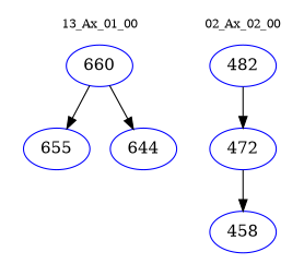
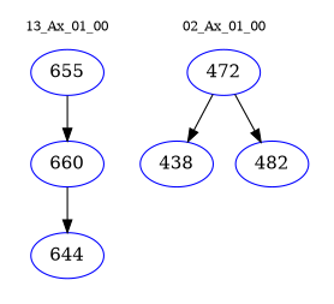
  digraph {
    node [color=blue]
    edge [color=black]
    n1 [label=655]
    n2 [label=644]
    n3 [label=660]
    n4 [label=472]
-   n5 [label=458]
+   n5 [label=438]
    n6 [label=482]
    subgraph cluster_1 {
      color=white
      fontsize=10
      label="13_Ax_01_00"
      n1
      n2
      n3
    }
    subgraph cluster_2 {
      color=white
      fontsize=10
-     label="02_Ax_02_00"
+     label="02_Ax_01_00"
      n4
      n5
      n6
    }
-   n3 -> n1
+   n1 -> n3
    n3 -> n2
    n4 -> n5
-   n6 -> n4
+   n4 -> n6
  }
